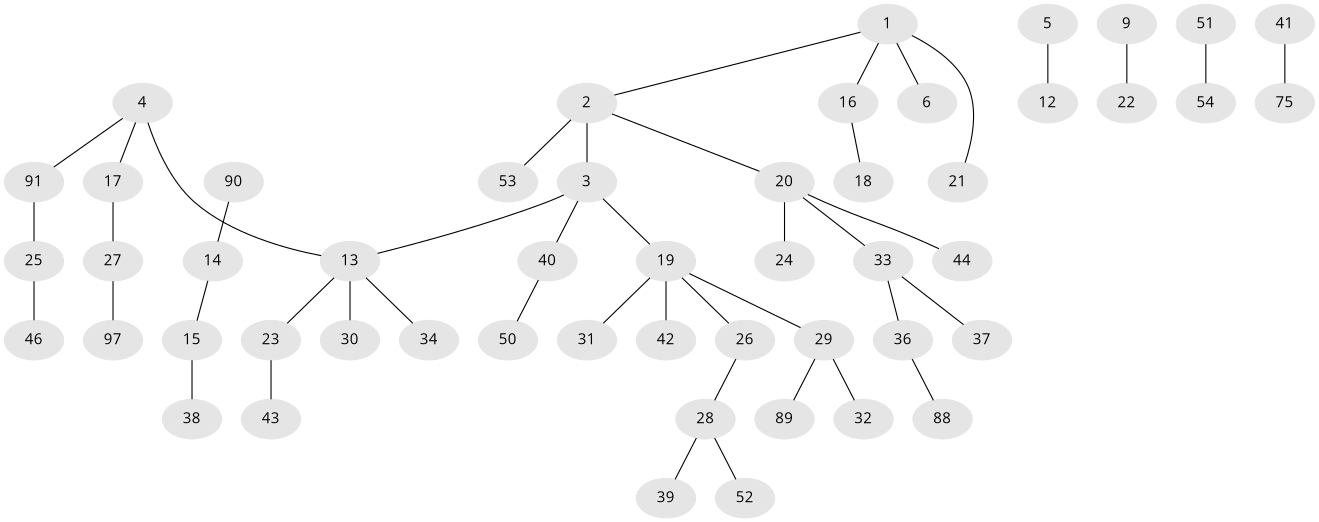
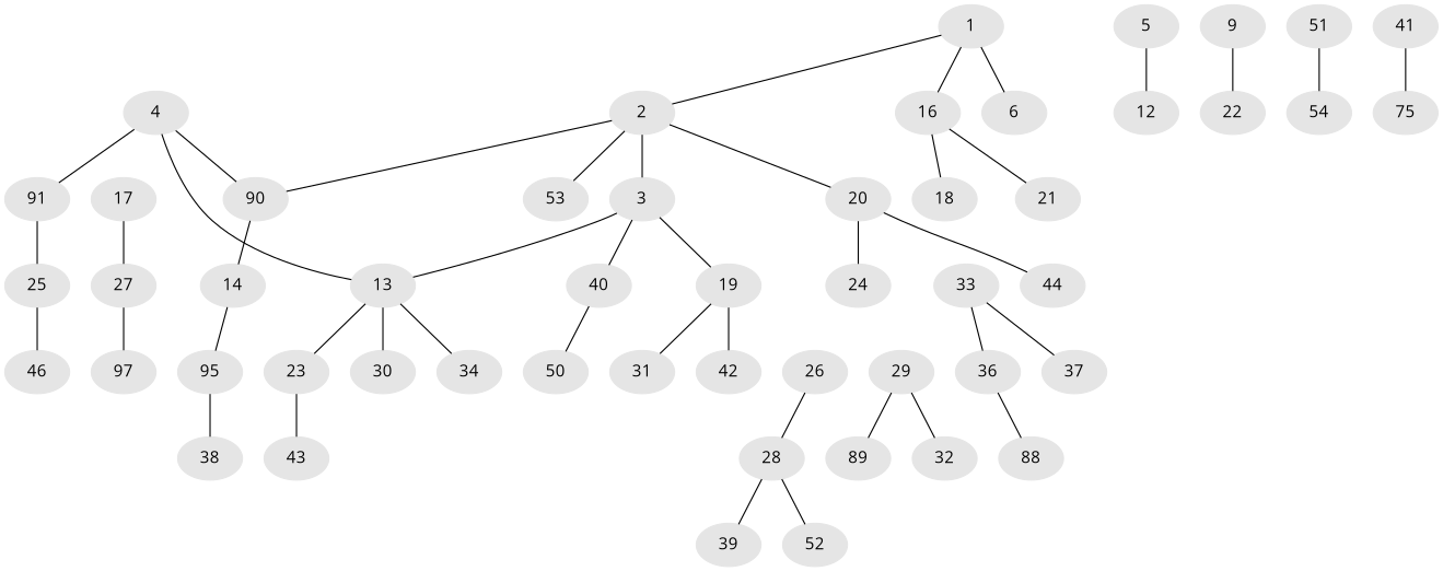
  graph {
    fontname="Open Sans"
    node [color=gray90 fontname="Open Sans" style=filled]
    edge [fontname="Open Sans"]
    1
    2
    6
    16
    21
    3
    n7 [label=90]
    20
    53
    18
    19
    40
    13
    14
    24
    33
    44
    n18 [label=91]
    4
    17
    26
    29
    31
    42
    50
    5
    12
    25
    23
    30
    34
    27
    9
    22
    51
    54
    n37 [label=75]
    41
-   15
+   15 [label=95]
    46
    43
    38
    n43 [label=97]
    28
    32
    n46 [label=89]
    37
    36
    39
    52
    n51 [label=88]
    1 -- 2
    1 -- 6
    1 -- 16
-   1 -- 21
+   16 -- 21
    2 -- 3
+   2 -- n7
    2 -- 20
    2 -- 53
    16 -- 18
    3 -- 19
    3 -- 40
    3 -- 13
    n7 -- 14
    20 -- 24
-   20 -- 33
    20 -- 44
-   19 -- 26
-   19 -- 29
    19 -- 31
    19 -- 42
    40 -- 50
    13 -- 23
    13 -- 30
    13 -- 34
    14 -- 15
    33 -- 37
    33 -- 36
    n18 -- 25
    4 -- 13
    4 -- n18
-   4 -- 17
+   4 -- n7
    17 -- 27
    26 -- 28
    29 -- 32
    29 -- n46
    5 -- 12
    25 -- 46
    23 -- 43
    27 -- n43
    9 -- 22
    51 -- 54
    41 -- n37
    15 -- 38
    28 -- 39
    28 -- 52
    36 -- n51
  }
